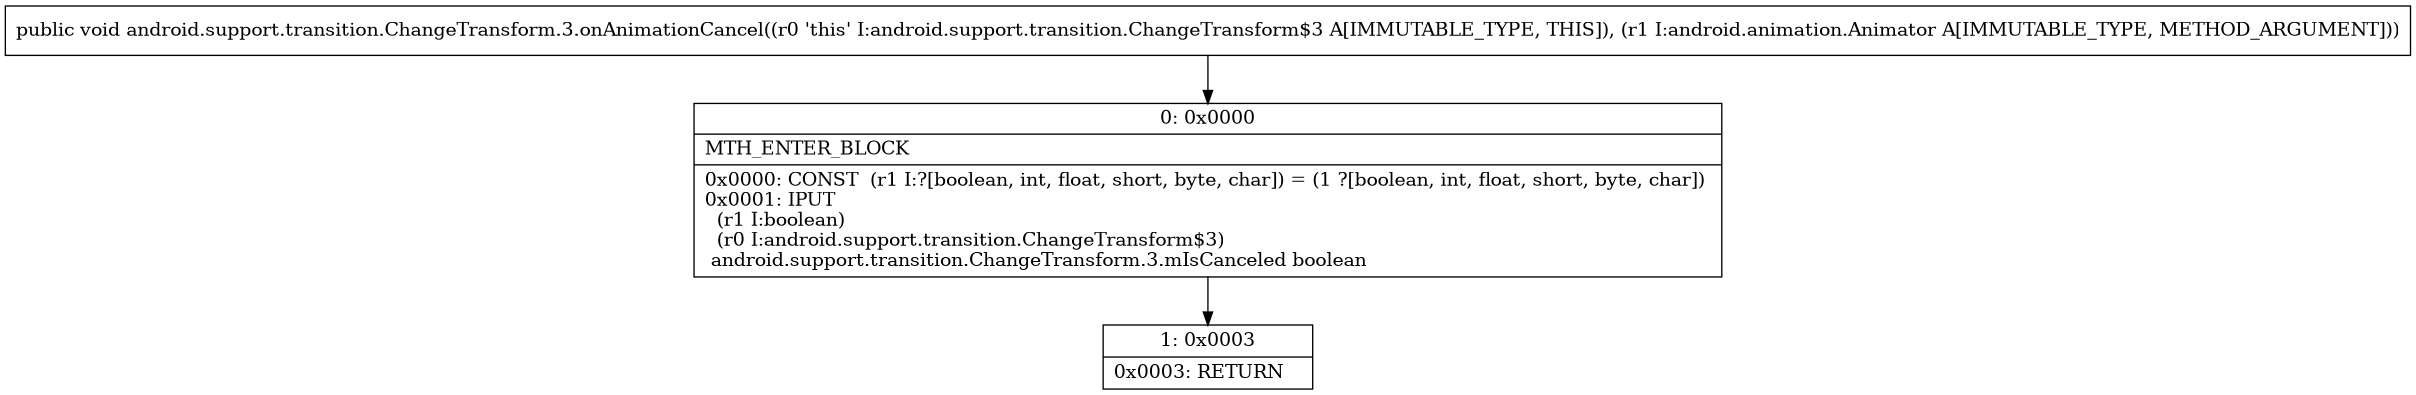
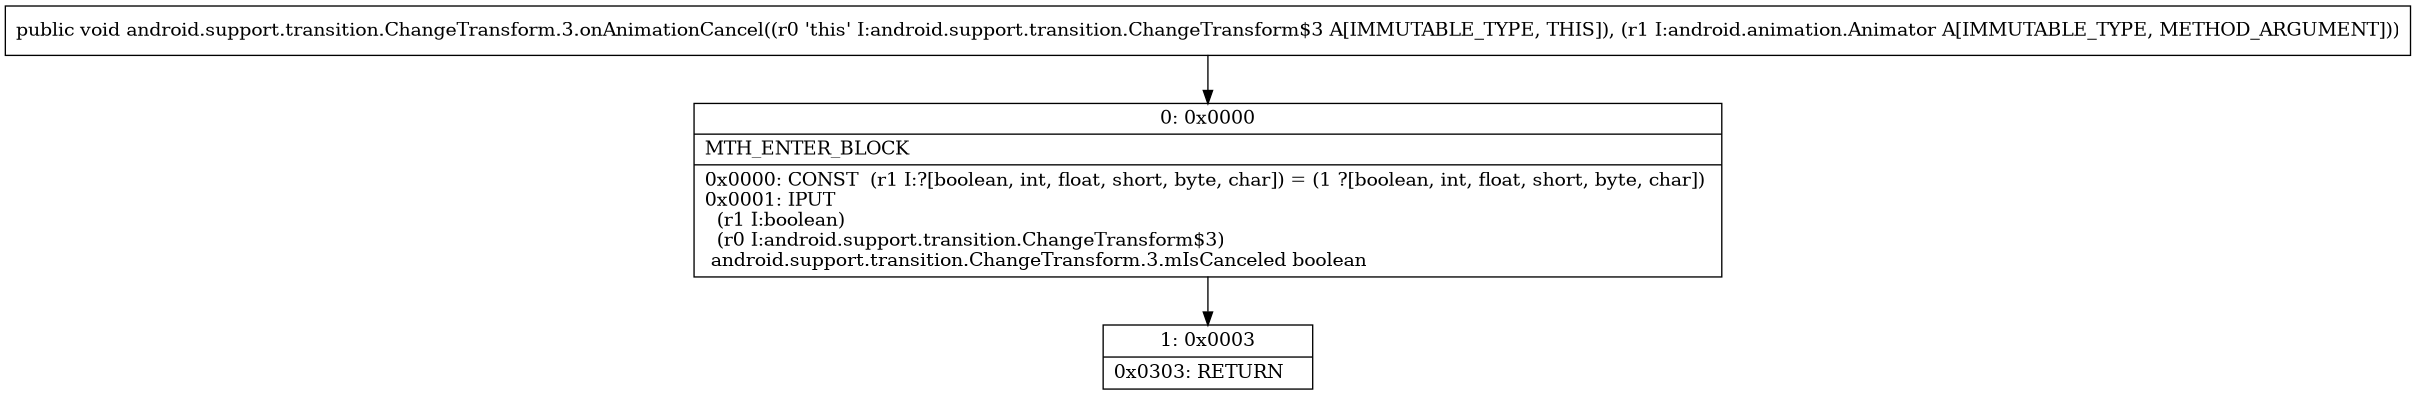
  digraph {
    node [shape=record]
    n1 [label="{0\:\ 0x0000|MTH_ENTER_BLOCK\l|0x0000: CONST  (r1 I:?[boolean, int, float, short, byte, char]) = (1 ?[boolean, int, float, short, byte, char]) \l0x0001: IPUT  \l  (r1 I:boolean)\l  (r0 I:android.support.transition.ChangeTransform$3)\l android.support.transition.ChangeTransform.3.mIsCanceled boolean \l}"]
-   n2 [label="{1\:\ 0x0003|0x0003: RETURN   \l}"]
+   n2 [label="{1\:\ 0x0003|0x0303: RETURN   \l}"]
    n3 [label="{public void android.support.transition.ChangeTransform.3.onAnimationCancel((r0 'this' I:android.support.transition.ChangeTransform$3 A[IMMUTABLE_TYPE, THIS]), (r1 I:android.animation.Animator A[IMMUTABLE_TYPE, METHOD_ARGUMENT])) }"]
    n1 -> n2
    n3 -> n1
  }
